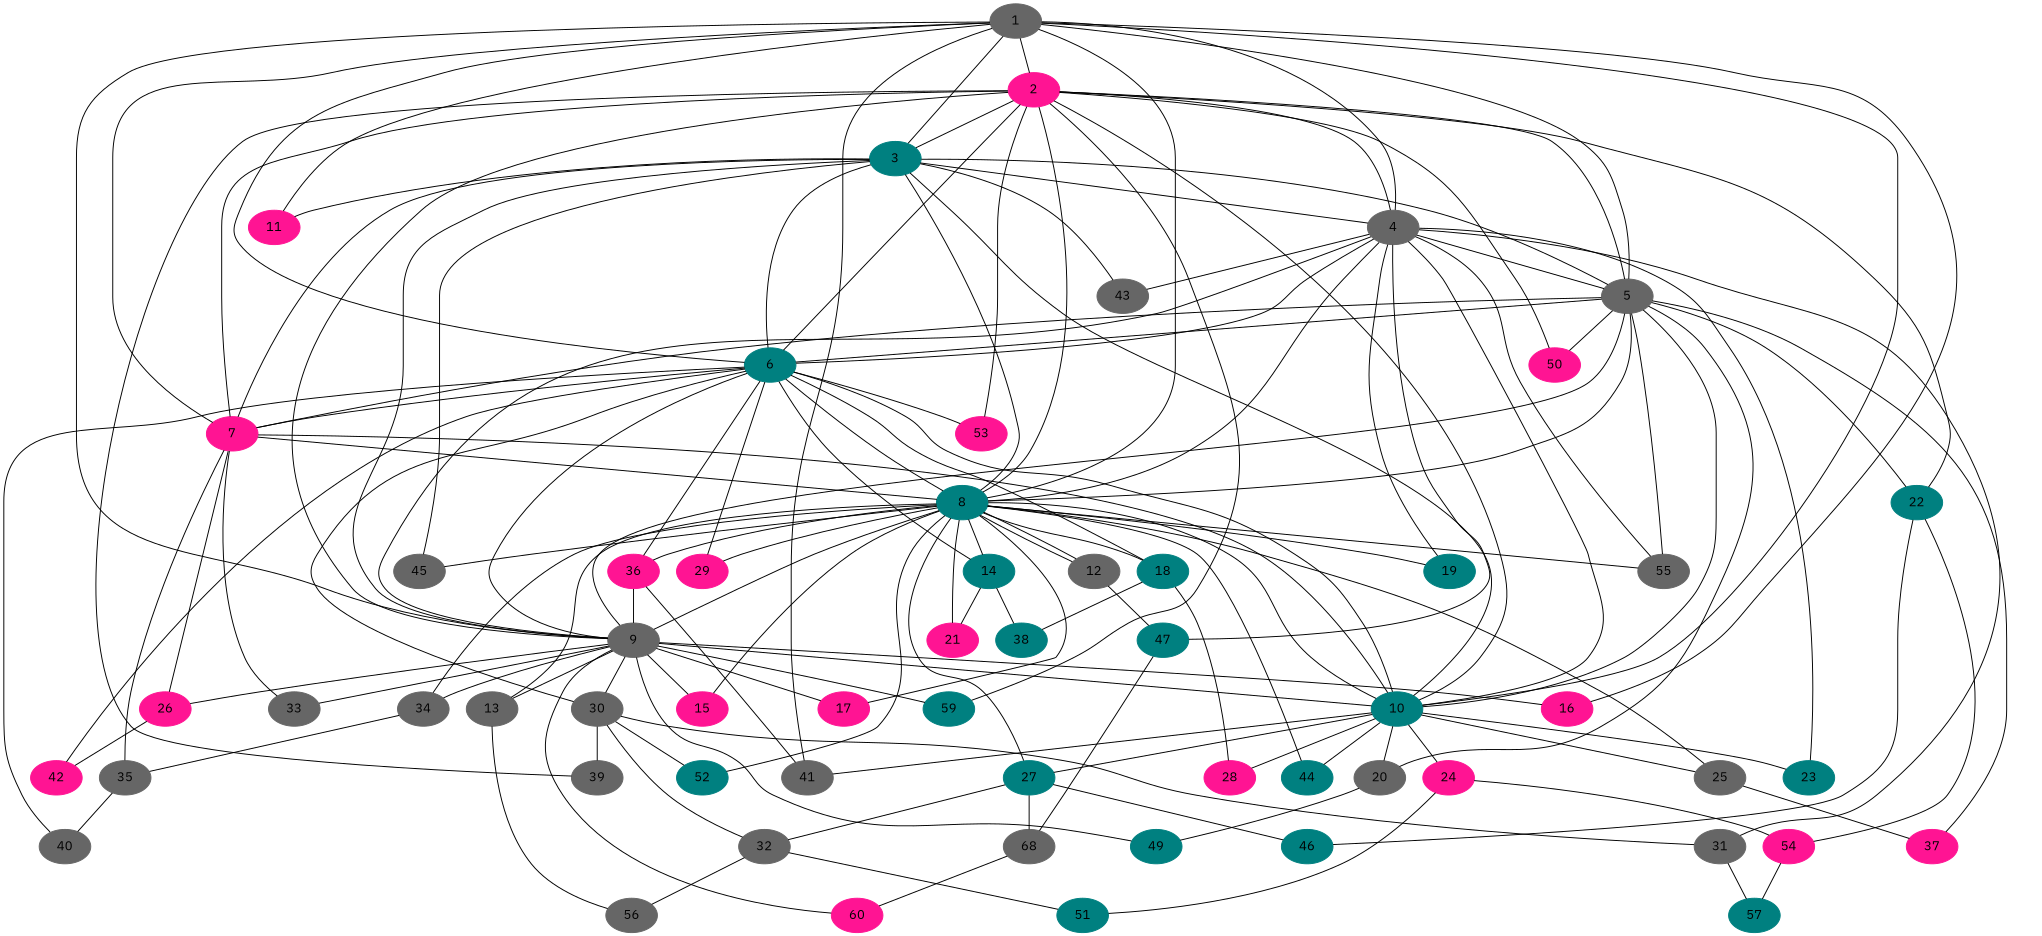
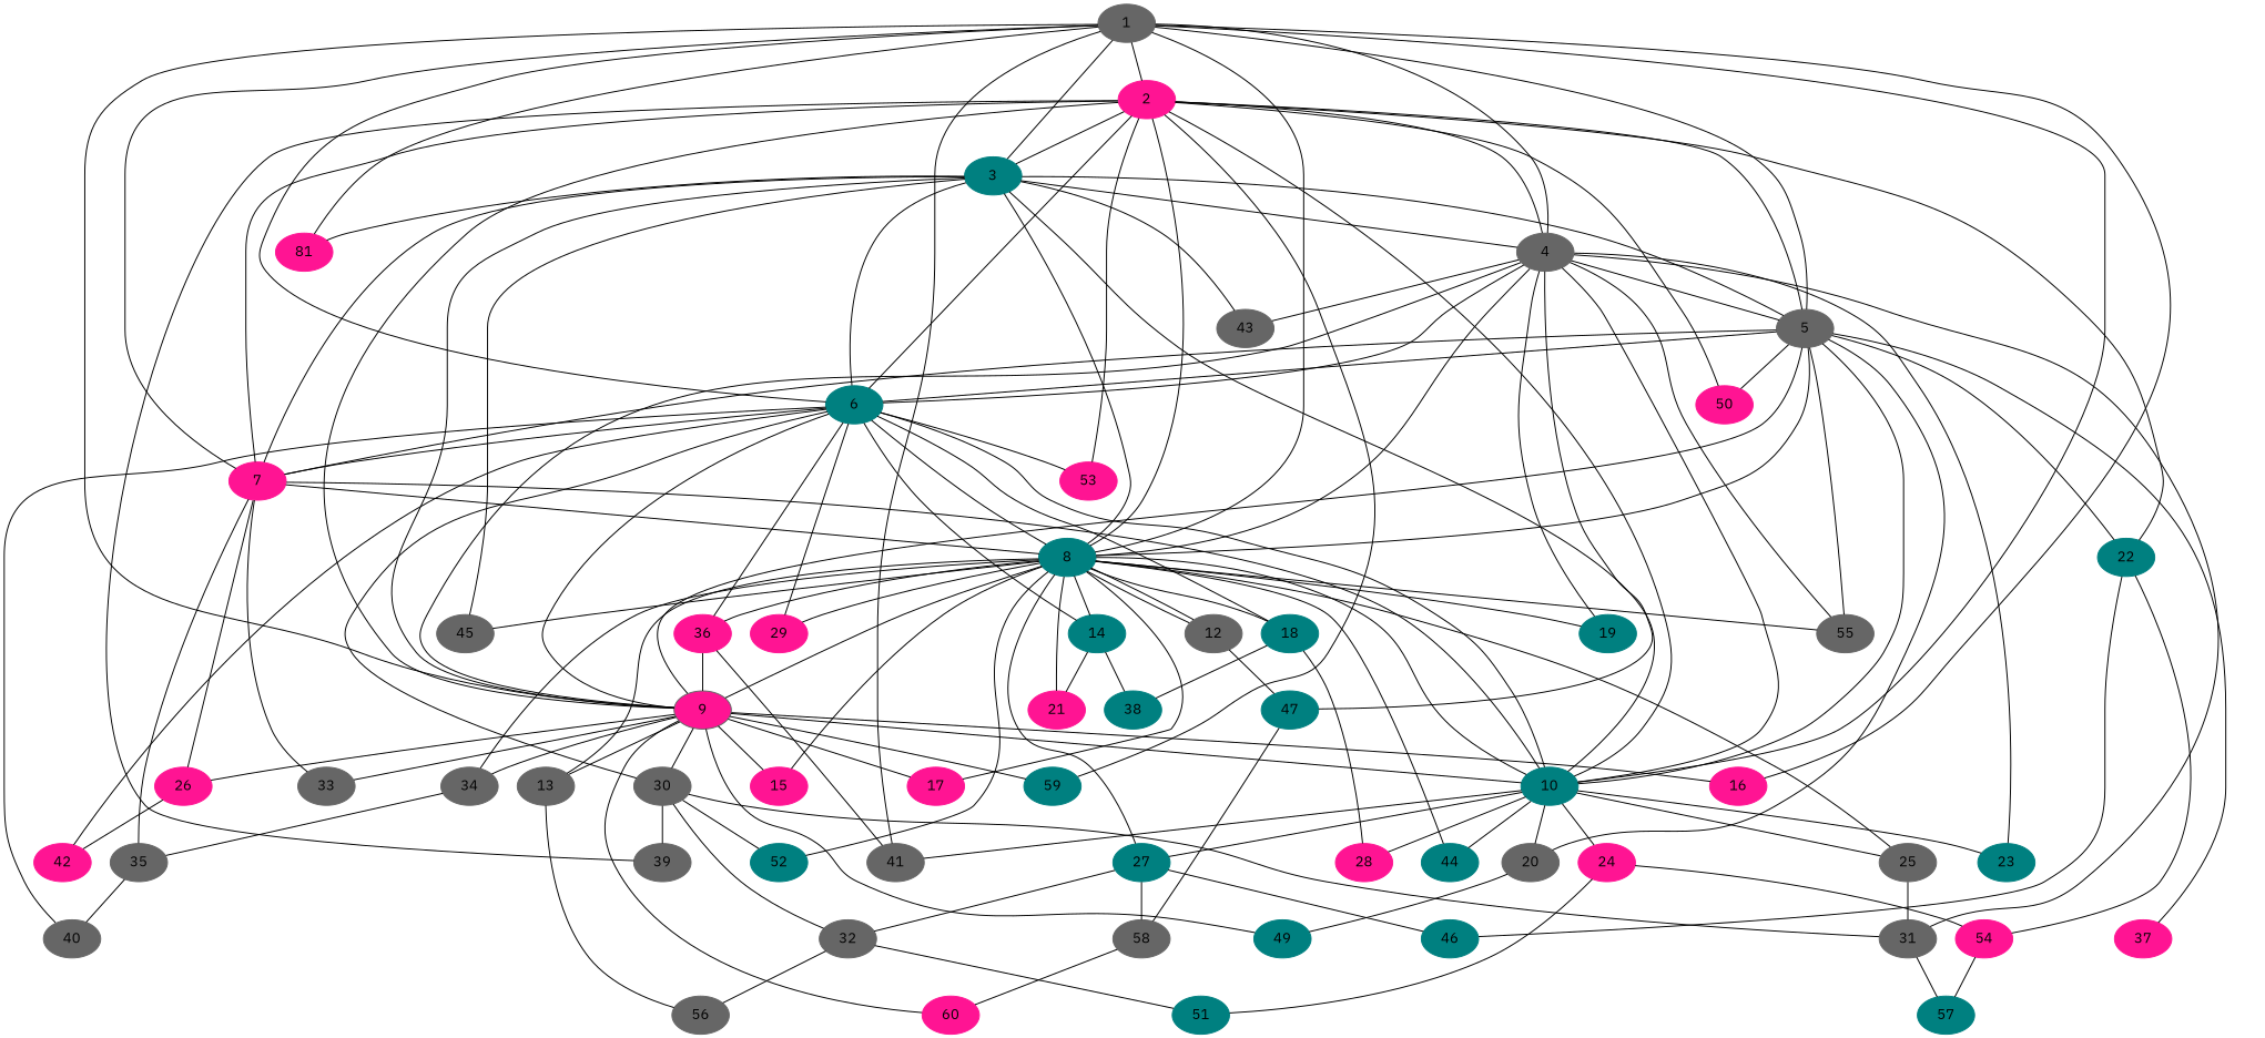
  graph {
    fontname="IBM Plex Sans"
    node [color=gray40 fontname="IBM Plex Sans" style=filled]
    edge [fontname="IBM Plex Sans"]
    2 [color=deeppink]
    1
    3 [color=teal]
    4
    5
    6 [color=teal]
    7 [color=deeppink]
    8 [color=teal]
-   9
+   9 [fillcolor=deeppink]
    10 [color=teal]
-   11 [color=deeppink]
+   11 [color=deeppink label=81]
    16 [color=deeppink]
    41
    22 [color=teal]
    39
    50 [color=deeppink]
    53 [color=deeppink]
    59 [color=teal]
    43
    45
    19 [color=teal]
    23 [color=teal]
    31
    47 [color=teal]
    55
    20
    37 [color=deeppink]
    14 [color=teal]
    18 [color=teal]
    29 [color=deeppink]
    30
    36 [color=deeppink]
    40
    42 [color=deeppink]
    26 [color=deeppink]
    33
    35
    12
    13
    15 [color=deeppink]
    17 [color=deeppink]
    21 [color=deeppink]
    25
    27 [color=teal]
    34
    44 [color=teal]
    52 [color=teal]
    49 [color=teal]
    60 [color=deeppink]
    24 [color=deeppink]
    28 [color=deeppink]
    54 [color=deeppink]
    51 [color=teal]
    46 [color=teal]
    57 [color=teal]
-   58 [label=68]
+   58
    38 [color=teal]
    32
    56
    2 -- 3
    2 -- 4
    2 -- 5
    2 -- 6
    2 -- 7
    2 -- 8
    2 -- 9
    2 -- 10
    2 -- 22
    2 -- 39
    2 -- 50
    2 -- 53
    2 -- 59
    1 -- 2
    1 -- 3
    1 -- 4
    1 -- 5
    1 -- 6
    1 -- 7
    1 -- 8
    1 -- 9
    1 -- 10
    1 -- 11
    1 -- 16
    1 -- 41
    3 -- 4
    3 -- 5
    3 -- 6
    3 -- 7
    3 -- 8
    3 -- 9
    3 -- 10
    3 -- 11
    3 -- 43
    3 -- 45
    4 -- 5
    4 -- 6
    4 -- 8
    4 -- 9
    4 -- 10
    4 -- 43
    4 -- 19
    4 -- 23
    4 -- 31
    4 -- 47
    4 -- 55
    5 -- 6
    5 -- 7
    5 -- 8
    5 -- 9
    5 -- 10
    5 -- 22
    5 -- 50
    5 -- 55
    5 -- 20
    5 -- 37
    6 -- 7
    6 -- 8
    6 -- 9
    6 -- 10
    6 -- 53
    6 -- 14
    6 -- 18
    6 -- 29
    6 -- 30
    6 -- 36
    6 -- 40
    6 -- 42
    7 -- 8
    7 -- 10
    7 -- 26
    7 -- 33
    7 -- 35
    8 -- 9
    8 -- 10
    8 -- 45
    8 -- 19
    8 -- 55
    8 -- 14
    8 -- 18
    8 -- 29
    8 -- 36
    8 -- 12
    8 -- 12
    8 -- 13
    8 -- 15
    8 -- 17
    8 -- 21
    8 -- 25
    8 -- 27
    8 -- 34
    8 -- 44
    8 -- 52
    9 -- 10
    9 -- 16
    9 -- 59
    9 -- 30
    9 -- 26
    9 -- 33
    9 -- 13
    9 -- 15
    9 -- 17
    9 -- 34
    9 -- 49
    9 -- 60
    10 -- 41
    10 -- 23
    10 -- 20
    10 -- 25
    10 -- 27
    10 -- 44
    10 -- 24
    10 -- 28
    22 -- 54
    22 -- 46
    31 -- 57
    47 -- 58
    20 -- 49
    14 -- 21
    14 -- 38
    18 -- 28
    18 -- 38
    30 -- 39
    30 -- 31
    30 -- 52
    30 -- 32
    36 -- 9
    36 -- 41
    26 -- 42
    35 -- 40
    12 -- 47
    13 -- 56
-   25 -- 37
+   25 -- 31
    27 -- 46
    27 -- 58
    27 -- 32
    34 -- 35
    24 -- 54
    24 -- 51
    54 -- 57
    58 -- 60
    32 -- 51
    32 -- 56
  }
